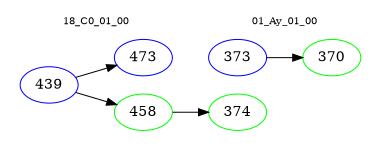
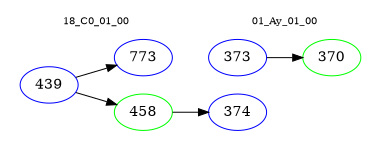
  digraph {
    rankdir=LR
    node [color=blue]
    edge [color=black]
    n1 [label=373]
    n2 [color=green label=370]
-   n3 [color=green label=374]
+   n3 [label=374]
    n4 [label=439]
    n5 [color=green label=458]
-   n6 [label=473]
+   n6 [label=773]
    subgraph cluster_1 {
      color=white
      fontsize=10
      label="01_Ay_01_00"
      n1
      n2
      n3
    }
    subgraph cluster_2 {
      color=white
      fontsize=10
      label="18_C0_01_00"
      n4
      n5
      n6
    }
    n1 -> n2
    n4 -> n5
    n4 -> n6
    n5 -> n3
  }
